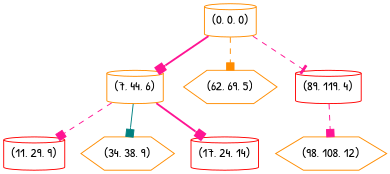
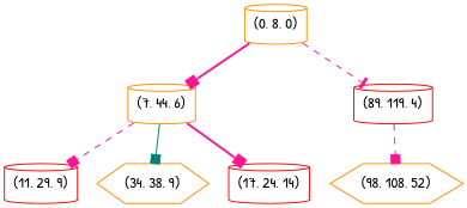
  digraph {
    fontname="Patrick Hand"
    node [color=darkorange fontname="Patrick Hand" shape=cylinder]
    edge [arrowhead=box color=deeppink fontname="Patrick Hand" style=dashed]
-   "(0, 0, 0)"
+   "(0, 0, 0)" [label="(0, 8, 0)"]
    "(7, 44, 6)"
-   "(62, 69, 5)" [shape=hexagon]
    "(89, 119, 4)" [color=red]
    "(11, 29, 9)" [color=red]
    "(34, 38, 9)" [shape=hexagon]
    "(17, 24, 14)" [color=red]
-   "(98, 108, 12)" [shape=hexagon]
+   "(98, 108, 12)" [shape=hexagon label="(98, 108, 52)"]
    "(0, 0, 0)" -> "(7, 44, 6)" [style=bold]
-   "(0, 0, 0)" -> "(62, 69, 5)" [color=darkorange]
    "(0, 0, 0)" -> "(89, 119, 4)" [arrowhead=tee]
    "(7, 44, 6)" -> "(11, 29, 9)"
    "(7, 44, 6)" -> "(34, 38, 9)" [color=teal style=solid]
    "(7, 44, 6)" -> "(17, 24, 14)" [style=bold]
    "(89, 119, 4)" -> "(98, 108, 12)"
  }
